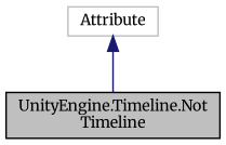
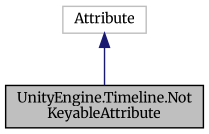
  digraph {
    fontname=Merriweather
    node [fontname=Merriweather fontsize=10 shape=record style=filled]
-   n1 [color=black fillcolor=grey75 fontcolor=black height=0.2 label="UnityEngine.Timeline.Not\lTimeline" width=0.4]
+   n1 [color=black fillcolor=grey75 fontcolor=black height=0.2 label="UnityEngine.Timeline.Not\lKeyableAttribute" width=0.4]
    n2 [color=grey75 fillcolor=white height=0.2 label=Attribute width=0.4]
    n2 -> n1 [color=midnightblue dir=back fontname=Merriweather fontsize=10 labelfontname=Helvetica labelfontsize=10 style=solid]
  }
